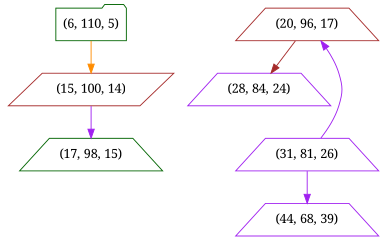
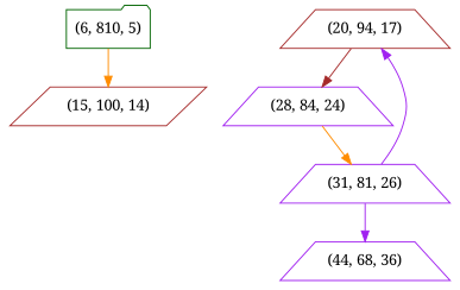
  digraph {
    fontname="Noto Serif"
    node [color=purple fontname="Noto Serif" shape=trapezium]
    edge [color=purple fontname="Noto Serif"]
-   "(6, 110, 5)" [color=darkgreen shape=folder]
+   "(6, 110, 5)" [color=darkgreen shape=folder label="(6, 810, 5)"]
    "(15, 100, 14)" [color=brown shape=parallelogram]
-   "(17, 98, 15)" [color=darkgreen]
-   "(20, 94, 17)" [color=brown label="(20, 96, 17)"]
+   "(20, 94, 17)" [color=brown]
    "(28, 84, 24)"
    "(31, 81, 26)"
-   "(44, 68, 36)" [label="(44, 68, 39)"]
+   "(44, 68, 36)"
    "(6, 110, 5)" -> "(15, 100, 14)" [color=darkorange]
-   "(15, 100, 14)" -> "(17, 98, 15)"
    "(20, 94, 17)" -> "(28, 84, 24)" [color=brown]
+   "(28, 84, 24)" -> "(31, 81, 26)" [color=darkorange]
    "(31, 81, 26)" -> "(20, 94, 17)"
    "(31, 81, 26)" -> "(44, 68, 36)"
  }
